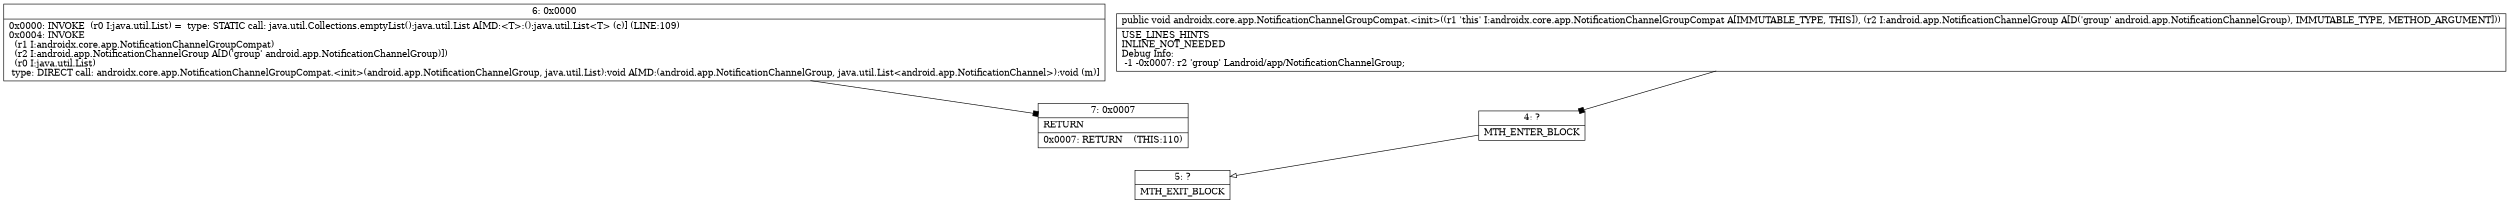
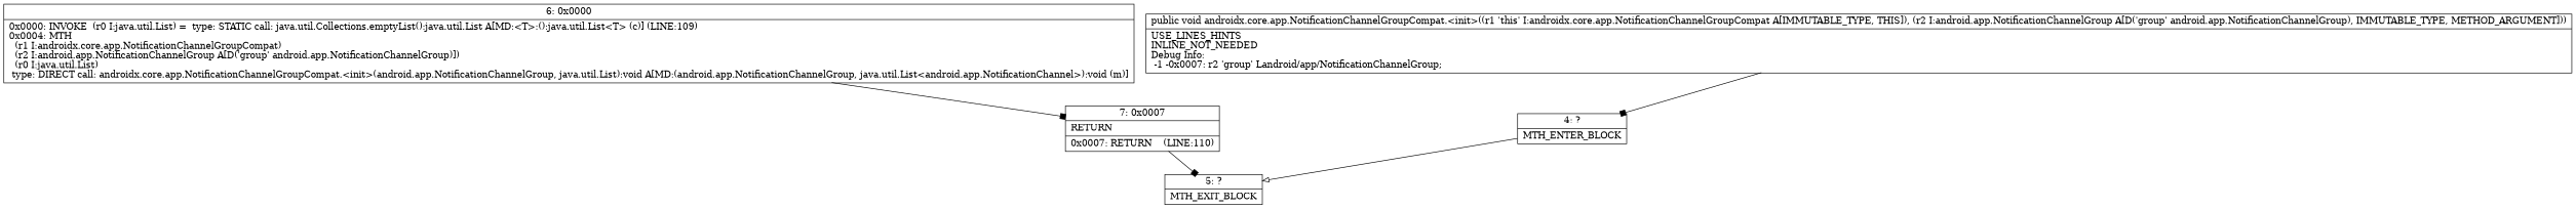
  digraph {
    node [shape=record]
    edge [arrowhead=box]
    n1 [label="{4\:\ ?|MTH_ENTER_BLOCK\l}"]
    n2 [label="{5\:\ ?|MTH_EXIT_BLOCK\l}"]
-   n3 [label="{6\:\ 0x0000|0x0000: INVOKE  (r0 I:java.util.List) =  type: STATIC call: java.util.Collections.emptyList():java.util.List A[MD:\<T\>:():java.util.List\<T\> (c)] (LINE:109)\l0x0004: INVOKE  \l  (r1 I:androidx.core.app.NotificationChannelGroupCompat)\l  (r2 I:android.app.NotificationChannelGroup A[D('group' android.app.NotificationChannelGroup)])\l  (r0 I:java.util.List)\l type: DIRECT call: androidx.core.app.NotificationChannelGroupCompat.\<init\>(android.app.NotificationChannelGroup, java.util.List):void A[MD:(android.app.NotificationChannelGroup, java.util.List\<android.app.NotificationChannel\>):void (m)]\l}"]
-   n4 [label="{7\:\ 0x0007|RETURN\l|0x0007: RETURN    (THIS:110)\l}"]
+   n3 [label="{6\:\ 0x0000|0x0000: INVOKE  (r0 I:java.util.List) =  type: STATIC call: java.util.Collections.emptyList():java.util.List A[MD:\<T\>:():java.util.List\<T\> (c)] (LINE:109)\l0x0004: MTH  \l  (r1 I:androidx.core.app.NotificationChannelGroupCompat)\l  (r2 I:android.app.NotificationChannelGroup A[D('group' android.app.NotificationChannelGroup)])\l  (r0 I:java.util.List)\l type: DIRECT call: androidx.core.app.NotificationChannelGroupCompat.\<init\>(android.app.NotificationChannelGroup, java.util.List):void A[MD:(android.app.NotificationChannelGroup, java.util.List\<android.app.NotificationChannel\>):void (m)]\l}"]
+   n4 [label="{7\:\ 0x0007|RETURN\l|0x0007: RETURN    (LINE:110)\l}"]
    n5 [label="{public void androidx.core.app.NotificationChannelGroupCompat.\<init\>((r1 'this' I:androidx.core.app.NotificationChannelGroupCompat A[IMMUTABLE_TYPE, THIS]), (r2 I:android.app.NotificationChannelGroup A[D('group' android.app.NotificationChannelGroup), IMMUTABLE_TYPE, METHOD_ARGUMENT]))  | USE_LINES_HINTS\lINLINE_NOT_NEEDED\lDebug Info:\l  \-1 \-0x0007: r2 'group' Landroid\/app\/NotificationChannelGroup;\l}"]
    n1 -> n2 [arrowhead=onormal]
    n3 -> n4
+   n4 -> n2
    n5 -> n1
  }
